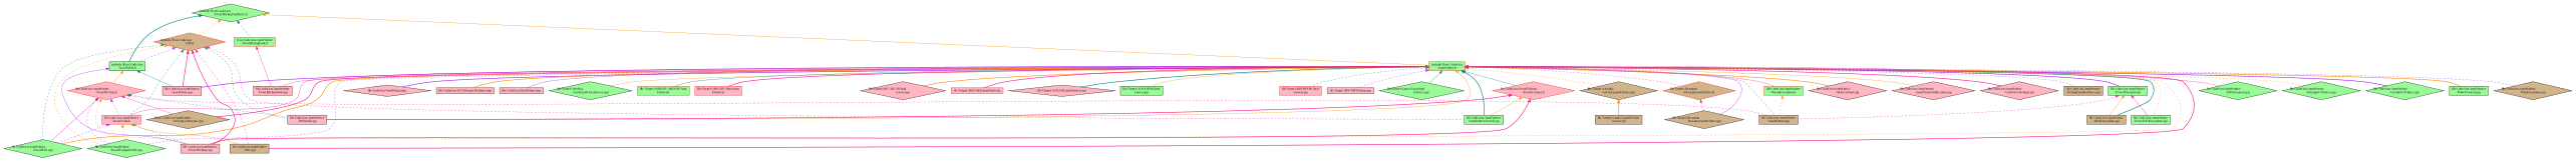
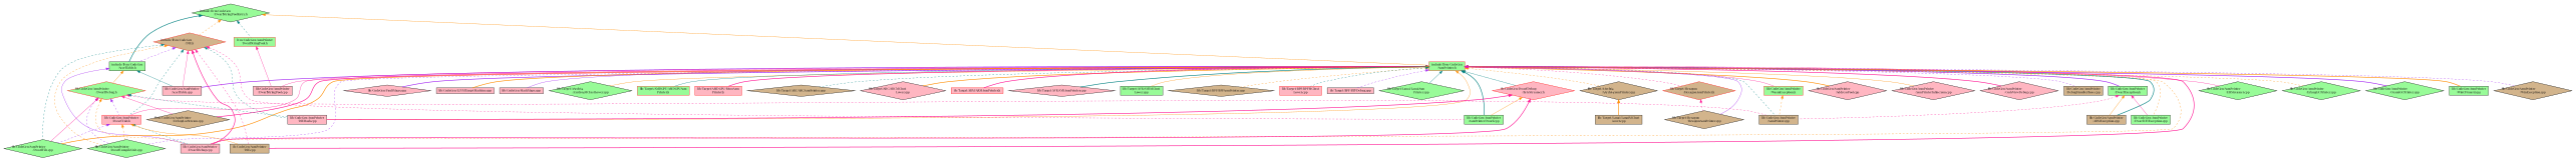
  digraph {
    fontname="Playfair Display"
    node [color=black fillcolor=lightpink fontname="Playfair Display" fontsize=10 shape=box style=filled]
    edge [color=darkorange dir=back fontname="Playfair Display" fontsize=10 labelfontname=Helvetica labelfontsize=10 style=dashed]
    n1 [fillcolor=palegreen fontcolor=black height=0.2 label="include/llvm/CodeGen\l/DwarfStringPoolEntry.h" shape=diamond width=0.4]
    n2 [fillcolor=palegreen height=0.2 label="include/llvm/CodeGen\l/AccelTable.h" width=0.4]
    n3 [color=red fillcolor=palegreen height=0.2 label="include/llvm/CodeGen\l/AsmPrinter.h" width=0.4]
    n4 [color=red fillcolor=tan height=0.2 label="include/llvm/CodeGen\l/DIE.h" shape=diamond width=0.4]
    n5 [color=red fillcolor=palegreen height=0.2 label="llvm/CodeGen/AsmPrinter\l/DwarfStringPool.h" width=0.4]
    n6 [height=0.2 label="lib/CodeGen/AsmPrinter\l/AccelTable.cpp" width=0.4]
    n7 [height=0.2 label="lib/CodeGen/AsmPrinter\l/DwarfDebug.cpp" width=0.4]
-   n8 [color=red height=0.2 label="lib/CodeGen/AsmPrinter\l/DwarfDebug.h" shape=diamond width=0.4]
+   n8 [color=red fillcolor=palegreen height=0.2 label="lib/CodeGen/AsmPrinter\l/DwarfDebug.h" shape=diamond width=0.4]
    n9 [fillcolor=tan height=0.2 label="lib/CodeGen/AsmPrinter\l/AsmPrinter.cpp" width=0.4]
    n10 [fillcolor=tan height=0.2 label="lib/CodeGen/AsmPrinter\l/DIE.cpp" width=0.4]
    n11 [height=0.2 label="lib/CodeGen/AsmPrinter\l/DIEHash.cpp" width=0.4]
    n12 [fillcolor=tan height=0.2 label="llvm/CodeGen/AsmPrinter\l/DebugLocStream.cpp" shape=diamond width=0.4]
    n13 [fillcolor=palegreen height=0.2 label="lib/CodeGen/AsmPrinter\l/DwarfCompileUnit.cpp" shape=diamond width=0.4]
    n14 [fillcolor=palegreen height=0.2 label="lib/CodeGen/AsmPrinter\l/DwarfFile.cpp" shape=diamond width=0.4]
    n15 [color=red height=0.2 label="lib/CodeGen/AsmPrinter\l/DwarfUnit.h" width=0.4]
    n16 [fillcolor=tan height=0.2 label="lib/CodeGen/AsmPrinter\l/ARMException.cpp" width=0.4]
    n17 [height=0.2 label="lib/CodeGen/AsmPrinter\l/AddressPool.cpp" shape=diamond width=0.4]
    n18 [fillcolor=palegreen height=0.2 label="lib/CodeGen/AsmPrinter\l/AsmPrinterDwarf.cpp" width=0.4]
    n19 [height=0.2 label="lib/CodeGen/AsmPrinter\l/AsmPrinterInlineAsm.cpp" shape=diamond width=0.4]
    n20 [color=red height=0.2 label="lib/CodeGen/DwarfDebug\l/ByteStreamer.h" shape=diamond width=0.4]
    n21 [height=0.2 label="lib/CodeGen/AsmPrinter\l/CodeViewDebug.cpp" shape=diamond width=0.4]
    n22 [fillcolor=tan height=0.2 label="lib/CodeGen/AsmPrinter\l/DebugHandlerBase.cpp" width=0.4]
    n23 [fillcolor=palegreen height=0.2 label="lib/CodeGen/AsmPrinter\l/DwarfCFIException.cpp" width=0.4]
    n24 [fillcolor=palegreen height=0.2 label="lib/CodeGen/AsmPrinter\l/DwarfException.h" width=0.4]
    n25 [height=0.2 label="lib/CodeGen/AsmPrinter\l/DwarfStringPool.cpp" width=0.4]
    n26 [fillcolor=palegreen height=0.2 label="lib/CodeGen/AsmPrinter\l/EHStreamer.cpp" shape=diamond width=0.4]
    n27 [fillcolor=palegreen height=0.2 label="lib/CodeGen/AsmPrinter\l/ErlangGCPrinter.cpp" shape=diamond width=0.4]
    n28 [fillcolor=palegreen height=0.2 label="lib/CodeGen/AsmPrinter\l/OcamlGCPrinter.cpp" shape=diamond width=0.4]
    n29 [color=red fillcolor=palegreen height=0.2 label="lib/CodeGen/AsmPrinter\l/WasmException.h" width=0.4]
    n30 [fillcolor=palegreen height=0.2 label="lib/CodeGen/AsmPrinter\l/WinCFGuard.cpp" width=0.4]
    n31 [fillcolor=tan height=0.2 label="lib/CodeGen/AsmPrinter\l/WinException.cpp" shape=diamond width=0.4]
    n32 [height=0.2 label="lib/CodeGen/FaultMaps.cpp" shape=diamond width=0.4]
    n33 [height=0.2 label="lib/CodeGen/LLVMTargetMachine.cpp" width=0.4]
    n34 [height=0.2 label="lib/CodeGen/StackMaps.cpp" width=0.4]
    n35 [fillcolor=tan height=0.2 label="lib/Target/AArch64\l/AArch64AsmPrinter.cpp" shape=diamond width=0.4]
    n36 [fillcolor=palegreen height=0.2 label="lib/Target/AArch64\l/AArch64MCInstLower.cpp" shape=diamond width=0.4]
    n37 [color=red fillcolor=palegreen height=0.2 label="lib/Target/AMDGPU/AMDGPUAsm\lPrinter.h" width=0.4]
    n38 [color=red height=0.2 label="lib/Target/AMDGPU/R600Asm\lPrinter.h" width=0.4]
+   n39 [fillcolor=tan height=0.2 label="lib/Target/ARC/ARCAsmPrinter.cpp" shape=diamond width=0.4]
    n40 [height=0.2 label="lib/Target/ARC/ARCMCInst\lLower.cpp" shape=diamond width=0.4]
    n41 [color=red height=0.2 label="lib/Target/ARM/ARMAsmPrinter.h" width=0.4]
    n42 [height=0.2 label="lib/Target/AVR/AVRAsmPrinter.cpp" shape=diamond width=0.4]
    n43 [fillcolor=palegreen height=0.2 label="lib/Target/AVR/AVRMCInst\lLower.cpp" width=0.4]
+   n44 [fillcolor=tan height=0.2 label="lib/Target/BPF/BPFAsmPrinter.cpp" shape=diamond width=0.4]
    n45 [color=red height=0.2 label="lib/Target/BPF/BPFMCInst\lLower.cpp" width=0.4]
    n46 [height=0.2 label="lib/Target/BPF/BTFDebug.cpp" width=0.4]
    n47 [fillcolor=tan height=0.2 label="lib/Target/Hexagon\l/HexagonAsmPrinter.cpp" shape=diamond width=0.4]
    n48 [color=red fillcolor=tan height=0.2 label="lib/Target/Hexagon\l/HexagonAsmPrinter.h" shape=diamond width=0.4]
    n49 [fillcolor=palegreen height=0.2 label="lib/Target/Lanai/LanaiAsm\lPrinter.cpp" shape=diamond width=0.4]
    n50 [fillcolor=tan height=0.2 label="lib/Target/Lanai/LanaiMCInst\lLower.cpp" width=0.4]
    n1 -> n2 [color=teal style=bold]
    n1 -> n3 [style=solid]
    n1 -> n4
    n1 -> n5 [color=teal]
    n2 -> n6 [color=teal style=solid]
    n2 -> n7 [color=purple style=solid]
    n2 -> n8 [style=solid]
    n3 -> n6 [color=purple style=bold]
    n3 -> n7
    n3 -> n9 [color=teal]
    n3 -> n10 [color=deeppink style=bold]
    n3 -> n11 [style=solid]
    n3 -> n12 [color=deeppink style=bold]
    n3 -> n13 [color=purple]
    n3 -> n14 [style=bold]
    n3 -> n15 [color=deeppink style=solid]
    n3 -> n16 [color=teal style=bold]
    n3 -> n17 [style=bold]
    n3 -> n18 [color=teal style=bold]
    n3 -> n19 [style=solid]
    n3 -> n20 [color=teal style=solid]
    n3 -> n21 [color=deeppink style=bold]
    n3 -> n22 [color=purple]
    n3 -> n23
    n3 -> n24 [color=purple style=bold]
    n3 -> n25 [color=deeppink style=solid]
    n3 -> n26 [color=deeppink style=solid]
    n3 -> n27
    n3 -> n28 [color=purple style=bold]
    n3 -> n29 [color=deeppink style=solid]
    n3 -> n30 [style=bold]
    n3 -> n31 [color=purple]
    n3 -> n32 [color=purple style=bold]
    n3 -> n33 [style=bold]
    n3 -> n34 [color=purple style=solid]
    n3 -> n35
    n3 -> n36 [style=solid]
    n3 -> n37 [color=teal style=solid]
    n3 -> n38 [color=deeppink style=bold]
+   n3 -> n39 [color=teal]
    n3 -> n40 [style=bold]
    n3 -> n41 [color=deeppink style=bold]
    n3 -> n42 [color=teal style=bold]
    n3 -> n43 [style=solid]
+   n3 -> n44
    n3 -> n45 [color=teal]
    n3 -> n46 [color=purple]
    n3 -> n47 [color=purple style=solid]
    n3 -> n48 [color=deeppink]
    n3 -> n49 [color=teal style=solid]
    n4 -> n2 [color=purple]
-   n4 -> n6 [color=deeppink style=bold]
+   n4 -> n6 [color=deeppink style=solid]
    n4 -> n7 [color=deeppink style=bold]
    n4 -> n10 [color=deeppink]
    n4 -> n11 [color=teal]
    n4 -> n13
    n4 -> n14 [color=teal]
    n4 -> n15 [color=teal]
    n4 -> n18 [color=deeppink]
    n5 -> n25 [color=deeppink style=solid]
    n8 -> n7
    n8 -> n9 [color=deeppink]
    n8 -> n11 [color=teal]
    n8 -> n12 [color=deeppink style=solid]
    n8 -> n13 [color=purple]
    n8 -> n14 [color=deeppink style=solid]
    n8 -> n15 [color=purple]
    n15 -> n7 [color=teal]
    n15 -> n10 [style=solid]
    n15 -> n13
    n15 -> n14 [color=purple]
    n20 -> n7 [color=deeppink style=bold]
    n20 -> n11 [color=deeppink style=bold]
    n20 -> n18 [style=solid]
    n24 -> n9 [color=deeppink]
    n24 -> n16 [style=solid]
    n24 -> n23 [color=deeppink style=solid]
    n29 -> n9
    n35 -> n50 [style=bold]
    n48 -> n47 [color=deeppink]
  }
